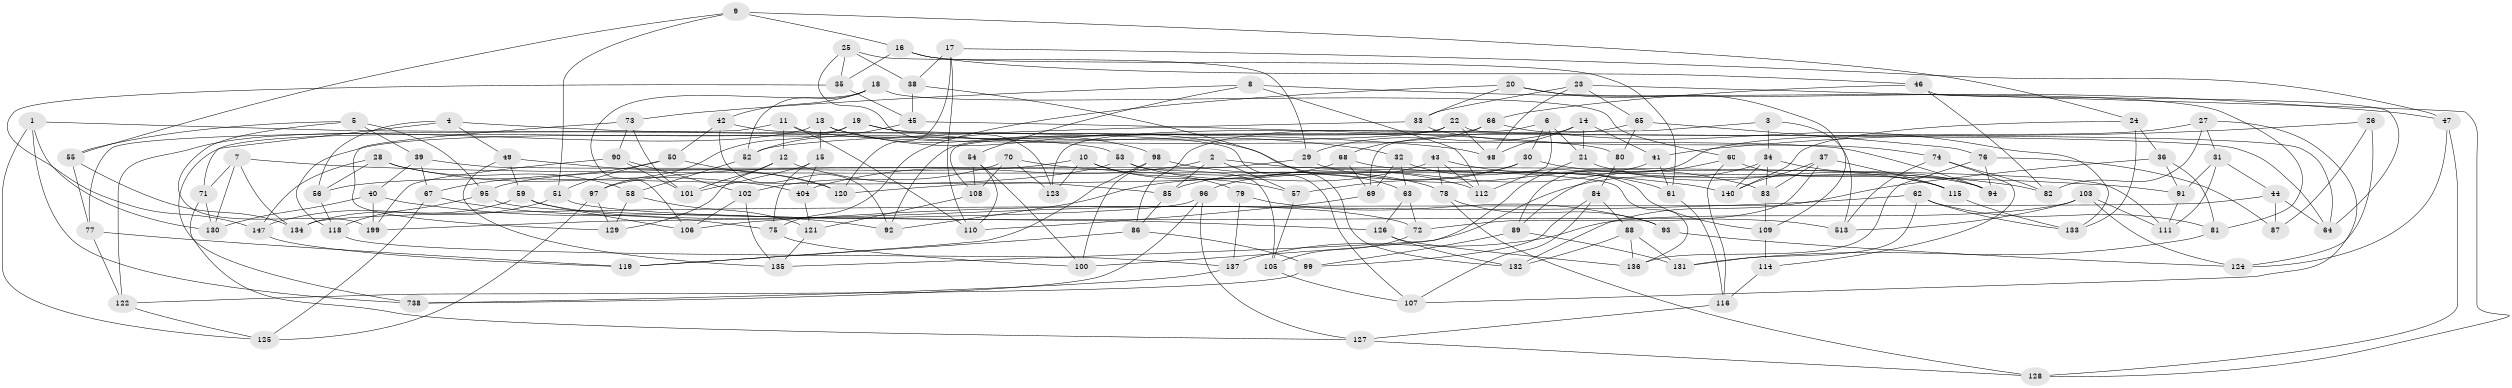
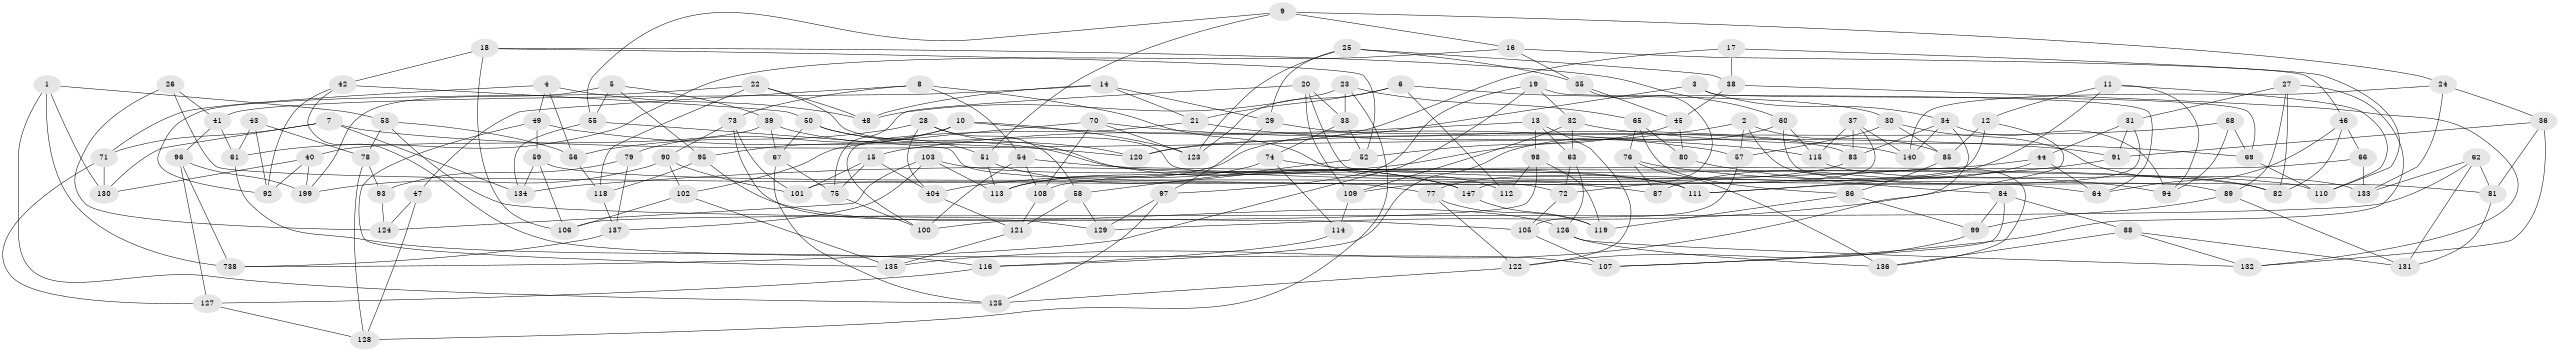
  graph {
    node [color=gray90 style=filled]
    1
    53
    125
    130
    n5 [label=738]
    56
    78
    105
    2
    57
    85
    n12 [label=404]
    136
    86
    121
    3
    34
    69
-   113 [label=513]
+   113
    135
    94
    140
    83
    110
    4
    48
    49
    71
    120
    59
    118
    127
    5
    39
    55
    95
    n37 [label=199]
    111
    40
    67
    134
    77
    126
    6
    21
    30
    112
    123
    100
    115
    82
    7
    91
    8
    47
    54
    73
    128
    124
    108
    101
    129
    90
    9
    16
    24
    51
    35
    46
    61
    36
    133
    n73 [label=147]
    10
    79
    93
    137
    11
    12
    122
    119
    13
    15
    63
    98
    75
    72
    14
    29
    41
    97
    96
    45
    64
    66
    116
    17
    38
    132
    18
    42
    52
    60
    106
    92
    107
    50
    58
    89
    19
    32
    109
    20
    33
    81
    74
    131
    114
    22
    23
    65
    80
    76
    25
    26
    87
    27
    31
    44
    99
    28
    37
    43
    84
    68
    62
    70
    102
    88
    103
    1 -- 53
    1 -- 125
    1 -- 130
    1 -- n5
    53 -- 56
    53 -- 78
    53 -- 105
    56 -- 118
    78 -- 128
    78 -- 93
    105 -- 107
    2 -- 57
    2 -- 85
    2 -- n12
    2 -- 136
    57 -- 105
    85 -- 86
    n12 -- 121
    86 -- 119
    86 -- 99
    121 -- 135
    3 -- 34
    3 -- 69
    3 -- 113
    34 -- 135
    34 -- 94
    34 -- 140
    34 -- 83
    69 -- 110
    83 -- 109
    4 -- 56
    4 -- 48
    4 -- 49
    4 -- 71
    49 -- 135
    49 -- 120
    49 -- 59
    71 -- 130
    71 -- 127
    59 -- 134
    59 -- 72
    59 -- 106
    118 -- 137
    127 -- 128
    5 -- 39
    5 -- 55
    5 -- 95
    5 -- n37
    39 -- 111
    39 -- 40
    39 -- 67
    55 -- 134
    55 -- 77
    95 -- 118
    95 -- 126
    40 -- 130
    40 -- n37
    40 -- 92
    67 -- 125
    67 -- 75
    77 -- 122
    77 -- 119
    126 -- 136
    126 -- 132
    6 -- 21
    6 -- 30
    6 -- 112
    6 -- 123
    21 -- 100
    21 -- 115
    30 -- 57
    30 -- 85
    30 -- 82
    115 -- 133
    7 -- 130
    7 -- 71
    7 -- 134
    7 -- 91
    91 -- 111
    8 -- 112
    8 -- 47
    8 -- 54
    8 -- 73
    47 -- 128
    47 -- 124
    54 -- 110
    54 -- 100
    54 -- 108
    73 -- 101
    73 -- 129
    73 -- 90
    108 -- 121
    90 -- n37
    90 -- 101
    90 -- 102
    9 -- 55
    9 -- 16
    9 -- 24
    9 -- 51
    16 -- 35
    16 -- 46
    16 -- 61
    24 -- 140
    24 -- 36
    24 -- 133
    51 -- 113
    51 -- n73
    35 -- n73
    35 -- 45
    46 -- 82
    46 -- 64
    46 -- 66
    61 -- 116
    36 -- 91
    36 -- 132
    36 -- 81
    n73 -- 119
    10 -- 57
    10 -- 95
    10 -- 123
    10 -- 79
    79 -- 93
    79 -- 137
    93 -- 124
    137 -- n5
    11 -- 94
    11 -- 110
    11 -- 77
    11 -- 12
    12 -- 85
    12 -- 101
    12 -- 129
    122 -- 125
    13 -- 122
    13 -- 15
    13 -- 63
    13 -- 98
    15 -- n12
    15 -- 101
    15 -- 75
    63 -- 126
    63 -- 72
    98 -- 112
    98 -- 100
    98 -- 119
    75 -- 100
    72 -- 105
    14 -- 48
    14 -- 21
    14 -- 29
    14 -- 41
    29 -- 83
    29 -- 97
    41 -- 61
    41 -- 96
    97 -- 125
    97 -- 129
    96 -- n5
    96 -- 127
    96 -- n37
    45 -- 52
    45 -- 80
    66 -- 108
    66 -- 133
-   66 -- 68
    116 -- 127
    17 -- 110
    17 -- 120
-   17 -- 47
    17 -- 38
    38 -- 45
    38 -- 132
    18 -- 42
    18 -- 52
    18 -- 60
    18 -- 106
    42 -- 92
    42 -- 107
    42 -- 50
    52 -- 58
    60 -- 115
    60 -- 116
    60 -- 89
    50 -- 120
    50 -- 67
    50 -- 51
    58 -- 121
    58 -- 129
    89 -- 131
    89 -- 99
    19 -- n5
    19 -- 97
    19 -- 64
    19 -- 32
    32 -- 69
    32 -- 63
    32 -- 109
    109 -- 114
    20 -- 75
    20 -- 109
    20 -- 33
    20 -- 81
    33 -- 52
    33 -- 74
    81 -- 131
    74 -- 113
    74 -- 82
    74 -- 114
    114 -- 116
    22 -- 48
    22 -- 118
    22 -- 64
    22 -- 92
    23 -- 48
    23 -- 128
    23 -- 33
    23 -- 65
    65 -- 86
    65 -- 80
    65 -- 76
    80 -- 84
    76 -- 136
    76 -- 94
    76 -- 87
    25 -- 123
    25 -- 35
    25 -- 29
    25 -- 38
    26 -- 124
    26 -- 41
    26 -- 87
    27 -- 82
    27 -- 107
    27 -- 89
    27 -- 31
    31 -- 111
    31 -- 91
    31 -- 44
    44 -- 134
    44 -- 64
    44 -- 87
    99 -- 122
    28 -- 56
    28 -- n12
    28 -- n73
    28 -- 58
    37 -- 140
    37 -- 83
    37 -- 115
    37 -- 72
    43 -- 78
-   43 -- 112
    43 -- 61
    43 -- 92
    84 -- 107
    84 -- 99
    84 -- 88
    68 -- 69
    68 -- 94
    68 -- 120
    62 -- 133
    62 -- 106
    62 -- 81
    62 -- 131
    70 -- 140
    70 -- 123
    70 -- 108
    70 -- 102
    102 -- 135
    102 -- 106
    88 -- 136
    88 -- 132
    88 -- 131
    103 -- 113
    103 -- 111
    103 -- 124
    103 -- 137
  }
